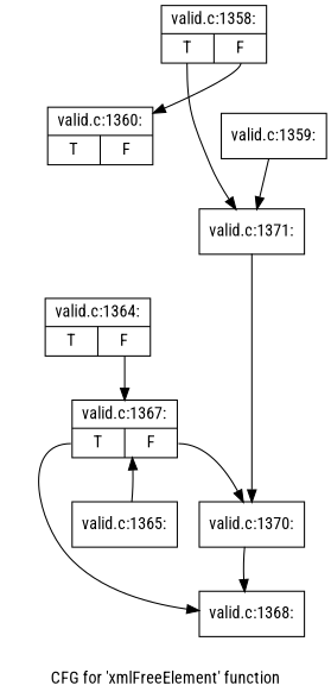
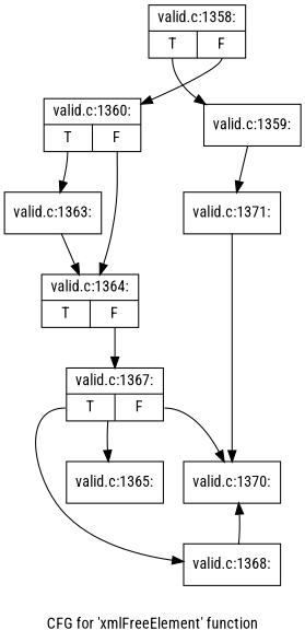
  digraph {
    fontname="Roboto Condensed"
    label="CFG for 'xmlFreeElement' function"
    node [fontname="Roboto Condensed" shape=record]
    edge [fontname="Roboto Condensed"]
    n1 [label="{valid.c:1358:|{<s0>T|<s1>F}}"]
    n2 [label="{valid.c:1359:}"]
    n3 [label="{valid.c:1360:|{<s0>T|<s1>F}}"]
    n4 [label="{valid.c:1371:}"]
+   n5 [label="{valid.c:1363:}"]
    n6 [label="{valid.c:1364:|{<s0>T|<s1>F}}"]
    n7 [label="{valid.c:1370:}"]
    n8 [label="{valid.c:1367:|{<s0>T|<s1>F}}"]
    n9 [label="{valid.c:1365:}"]
    n10 [label="{valid.c:1368:}"]
-   n1 -> n4 [tailport=s0]
+   n1 -> n2 [tailport=s0]
    n1 -> n3 [tailport=s1]
    n2 -> n4
+   n3 -> n5 [tailport=s0]
+   n3 -> n6 [tailport=s1]
    n4 -> n7
+   n5 -> n6
    n6 -> n8 [tailport=s1]
    n8 -> n7 [tailport=s1]
    n8 -> n10 [tailport=s0]
-   n9 -> n8
-   n7 -> n10
+   n8 -> n9
+   n10 -> n7
  }
